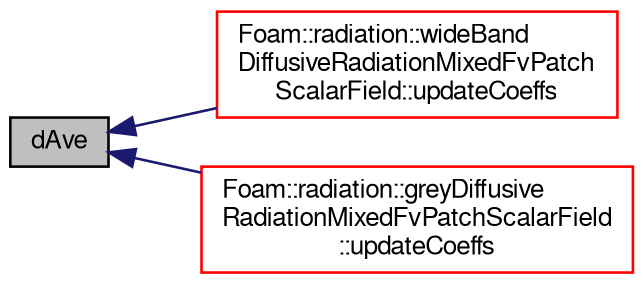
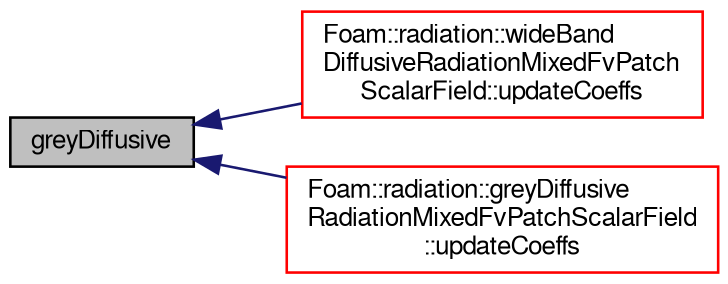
  digraph {
    rankdir=LR
    node [color=red fontname=FreeSans fontsize=10 shape=record]
    edge [color=midnightblue dir=back fontname=FreeSans fontsize=10 labelfontname=FreeSans labelfontsize=10 style=solid]
-   n1 [color=black fillcolor=grey75 fontcolor=black height=0.2 label=dAve style=filled width=0.4]
+   n1 [color=black fillcolor=grey75 fontcolor=black height=0.2 label=greyDiffusive style=filled width=0.4]
    n2 [height=0.2 label="Foam::radiation::wideBand\lDiffusiveRadiationMixedFvPatch\lScalarField::updateCoeffs" width=0.4]
    n3 [height=0.2 label="Foam::radiation::greyDiffusive\lRadiationMixedFvPatchScalarField\l::updateCoeffs" width=0.4]
    n1 -> n2
    n1 -> n3
  }
